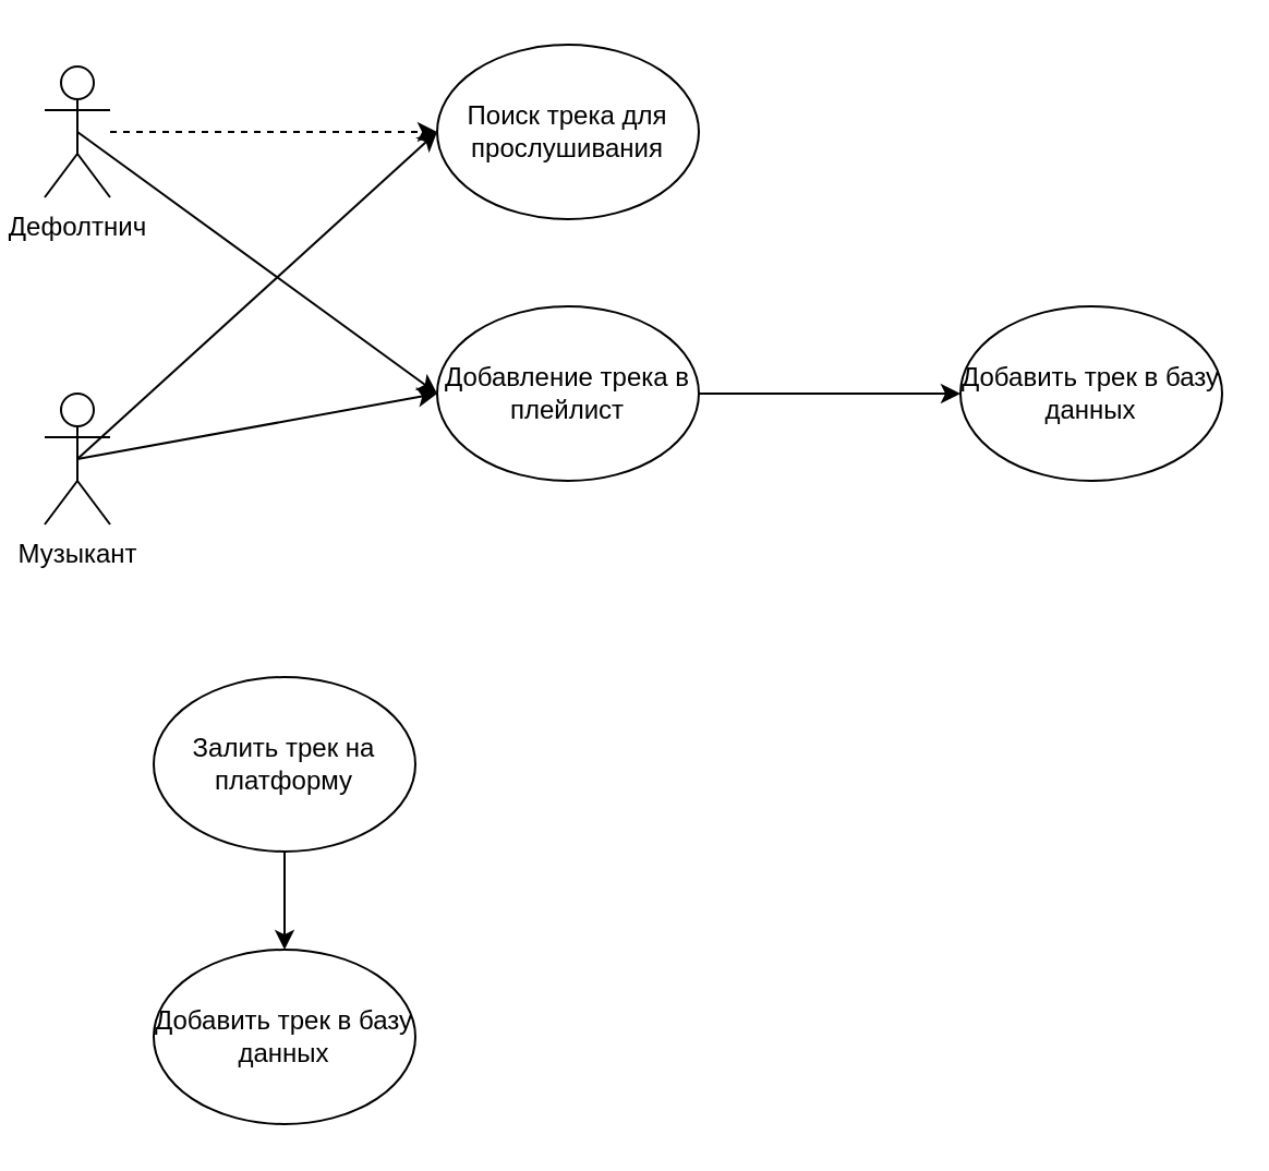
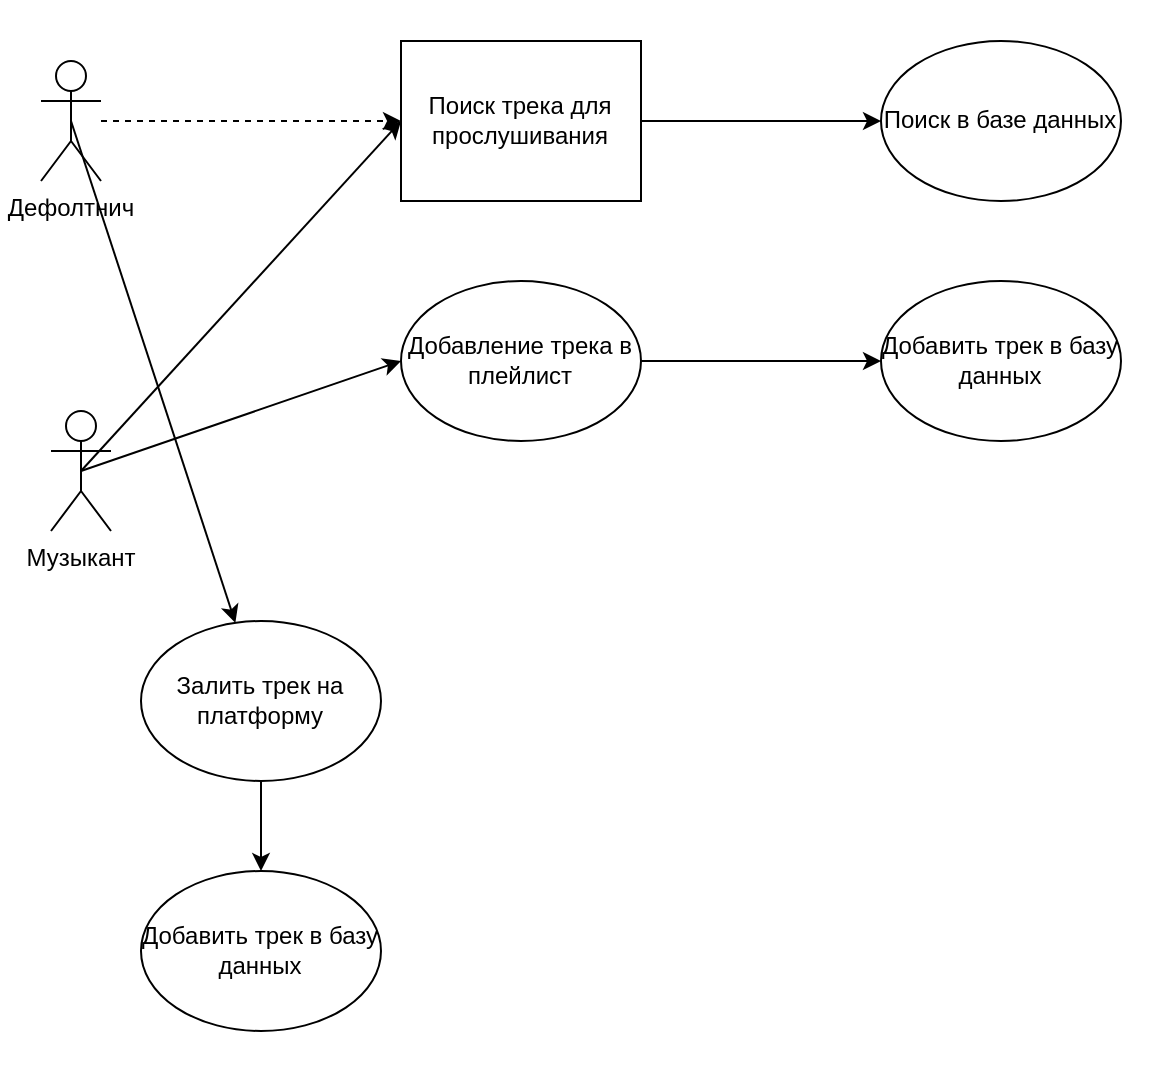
  <mxCell id="0" />
  <mxCell id="1" parent="0" />
  <mxCell id="2" value="Дефолтнич" style="shape=umlActor;verticalLabelPosition=bottom;verticalAlign=top;html=1;outlineConnect=0;" vertex="1" parent="1"><mxGeometry x="20" y="30" width="30" height="60" as="geometry" /></mxCell>
- <mxCell id="3" value="Музыкант&lt;br&gt;" style="shape=umlActor;verticalLabelPosition=bottom;verticalAlign=top;html=1;outlineConnect=0;" vertex="1" parent="1"><mxGeometry x="20" y="180" width="30" height="60" as="geometry" /></mxCell>
+ <mxCell id="3" value="Музыкант&lt;br&gt;" style="shape=umlActor;verticalLabelPosition=bottom;verticalAlign=top;html=1;outlineConnect=0;" vertex="1" parent="1"><mxGeometry x="25" y="205" width="30" height="60" as="geometry" /></mxCell>
  <mxCell id="4" value="Залить трек на платформу" style="ellipse;whiteSpace=wrap;html=1;" vertex="1" parent="1"><mxGeometry x="70" y="310" width="120" height="80" as="geometry" /></mxCell>
- <mxCell id="5" value="Поиск трека для прослушивания" style="ellipse;whiteSpace=wrap;html=1;" vertex="1" parent="1"><mxGeometry x="200" y="20" width="120" height="80" as="geometry" /></mxCell>
+ <mxCell id="5" value="Поиск трека для прослушивания" style="whiteSpace=wrap;html=1;rounded=0;" vertex="1" parent="1"><mxGeometry x="200" y="20" width="120" height="80" as="geometry" /></mxCell>
  <mxCell id="6" value="" style="endArrow=classic;html=1;rounded=0;entryX=0;entryY=0.5;entryDx=0;entryDy=0;dashed=1;" edge="1" parent="1" source="2" target="5"><mxGeometry width="50" height="50" relative="1" as="geometry"><mxPoint x="320" y="240" as="sourcePoint" /><mxPoint x="370" y="190" as="targetPoint" /></mxGeometry></mxCell>
  <mxCell id="7" value="Добавить трек в базу данных" style="ellipse;whiteSpace=wrap;html=1;" vertex="1" parent="1"><mxGeometry x="70" y="435" width="120" height="80" as="geometry" /></mxCell>
  <mxCell id="8" value="" style="endArrow=classic;html=1;rounded=0;exitX=0.5;exitY=1;exitDx=0;exitDy=0;entryX=0.5;entryY=0;entryDx=0;entryDy=0;" edge="1" parent="1" source="4" target="7"><mxGeometry width="50" height="50" relative="1" as="geometry"><mxPoint x="320" y="230" as="sourcePoint" /><mxPoint x="370" y="180" as="targetPoint" /></mxGeometry></mxCell>
+ <mxCell id="9" value="Поиск в базе данных" style="ellipse;whiteSpace=wrap;html=1;" vertex="1" parent="1"><mxGeometry x="440" y="20" width="120" height="80" as="geometry" /></mxCell>
+ <mxCell id="10" value="" style="endArrow=classic;html=1;rounded=0;exitX=1;exitY=0.5;exitDx=0;exitDy=0;entryX=0;entryY=0.5;entryDx=0;entryDy=0;" edge="1" parent="1" source="5" target="9"><mxGeometry width="50" height="50" relative="1" as="geometry"><mxPoint x="320" y="240" as="sourcePoint" /><mxPoint x="370" y="190" as="targetPoint" /></mxGeometry></mxCell>
  <mxCell id="11" value="" style="endArrow=classic;html=1;rounded=0;exitX=0.5;exitY=0.5;exitDx=0;exitDy=0;exitPerimeter=0;entryX=0;entryY=0.5;entryDx=0;entryDy=0;" edge="1" parent="1" source="3" target="5"><mxGeometry width="50" height="50" relative="1" as="geometry"><mxPoint x="340" y="290" as="sourcePoint" /><mxPoint x="390" y="240" as="targetPoint" /></mxGeometry></mxCell>
  <mxCell id="12" value="Добавление трека в плейлист" style="ellipse;whiteSpace=wrap;html=1;" vertex="1" parent="1"><mxGeometry x="200" y="140" width="120" height="80" as="geometry" /></mxCell>
  <mxCell id="13" value="" style="endArrow=classic;html=1;rounded=0;exitX=0.5;exitY=0.5;exitDx=0;exitDy=0;exitPerimeter=0;entryX=0;entryY=0.5;entryDx=0;entryDy=0;" edge="1" parent="1" source="3" target="12"><mxGeometry width="50" height="50" relative="1" as="geometry"><mxPoint x="340" y="290" as="sourcePoint" /><mxPoint x="390" y="240" as="targetPoint" /></mxGeometry></mxCell>
- <mxCell id="14" value="" style="endArrow=classic;html=1;rounded=0;exitX=0.5;exitY=0.5;exitDx=0;exitDy=0;exitPerimeter=0;entryX=0;entryY=0.5;entryDx=0;entryDy=0;" edge="1" parent="1" source="2" target="12"><mxGeometry width="50" height="50" relative="1" as="geometry"><mxPoint x="340" y="290" as="sourcePoint" /><mxPoint x="390" y="240" as="targetPoint" /></mxGeometry></mxCell>
+ <mxCell id="14" value="" style="endArrow=classic;html=1;rounded=0;exitX=0.5;exitY=0.5;exitDx=0;exitDy=0;exitPerimeter=0;" edge="1" parent="1" source="2" target="4"><mxGeometry width="50" height="50" relative="1" as="geometry"><mxPoint x="340" y="290" as="sourcePoint" /><mxPoint x="390" y="240" as="targetPoint" /></mxGeometry></mxCell>
  <mxCell id="15" value="Добавить трек в базу данных" style="ellipse;whiteSpace=wrap;html=1;" vertex="1" parent="1"><mxGeometry x="440" y="140" width="120" height="80" as="geometry" /></mxCell>
  <mxCell id="16" value="" style="endArrow=classic;html=1;rounded=0;exitX=1;exitY=0.5;exitDx=0;exitDy=0;entryX=0;entryY=0.5;entryDx=0;entryDy=0;" edge="1" parent="1" source="12" target="15"><mxGeometry width="50" height="50" relative="1" as="geometry"><mxPoint x="340" y="290" as="sourcePoint" /><mxPoint x="390" y="240" as="targetPoint" /></mxGeometry></mxCell>
